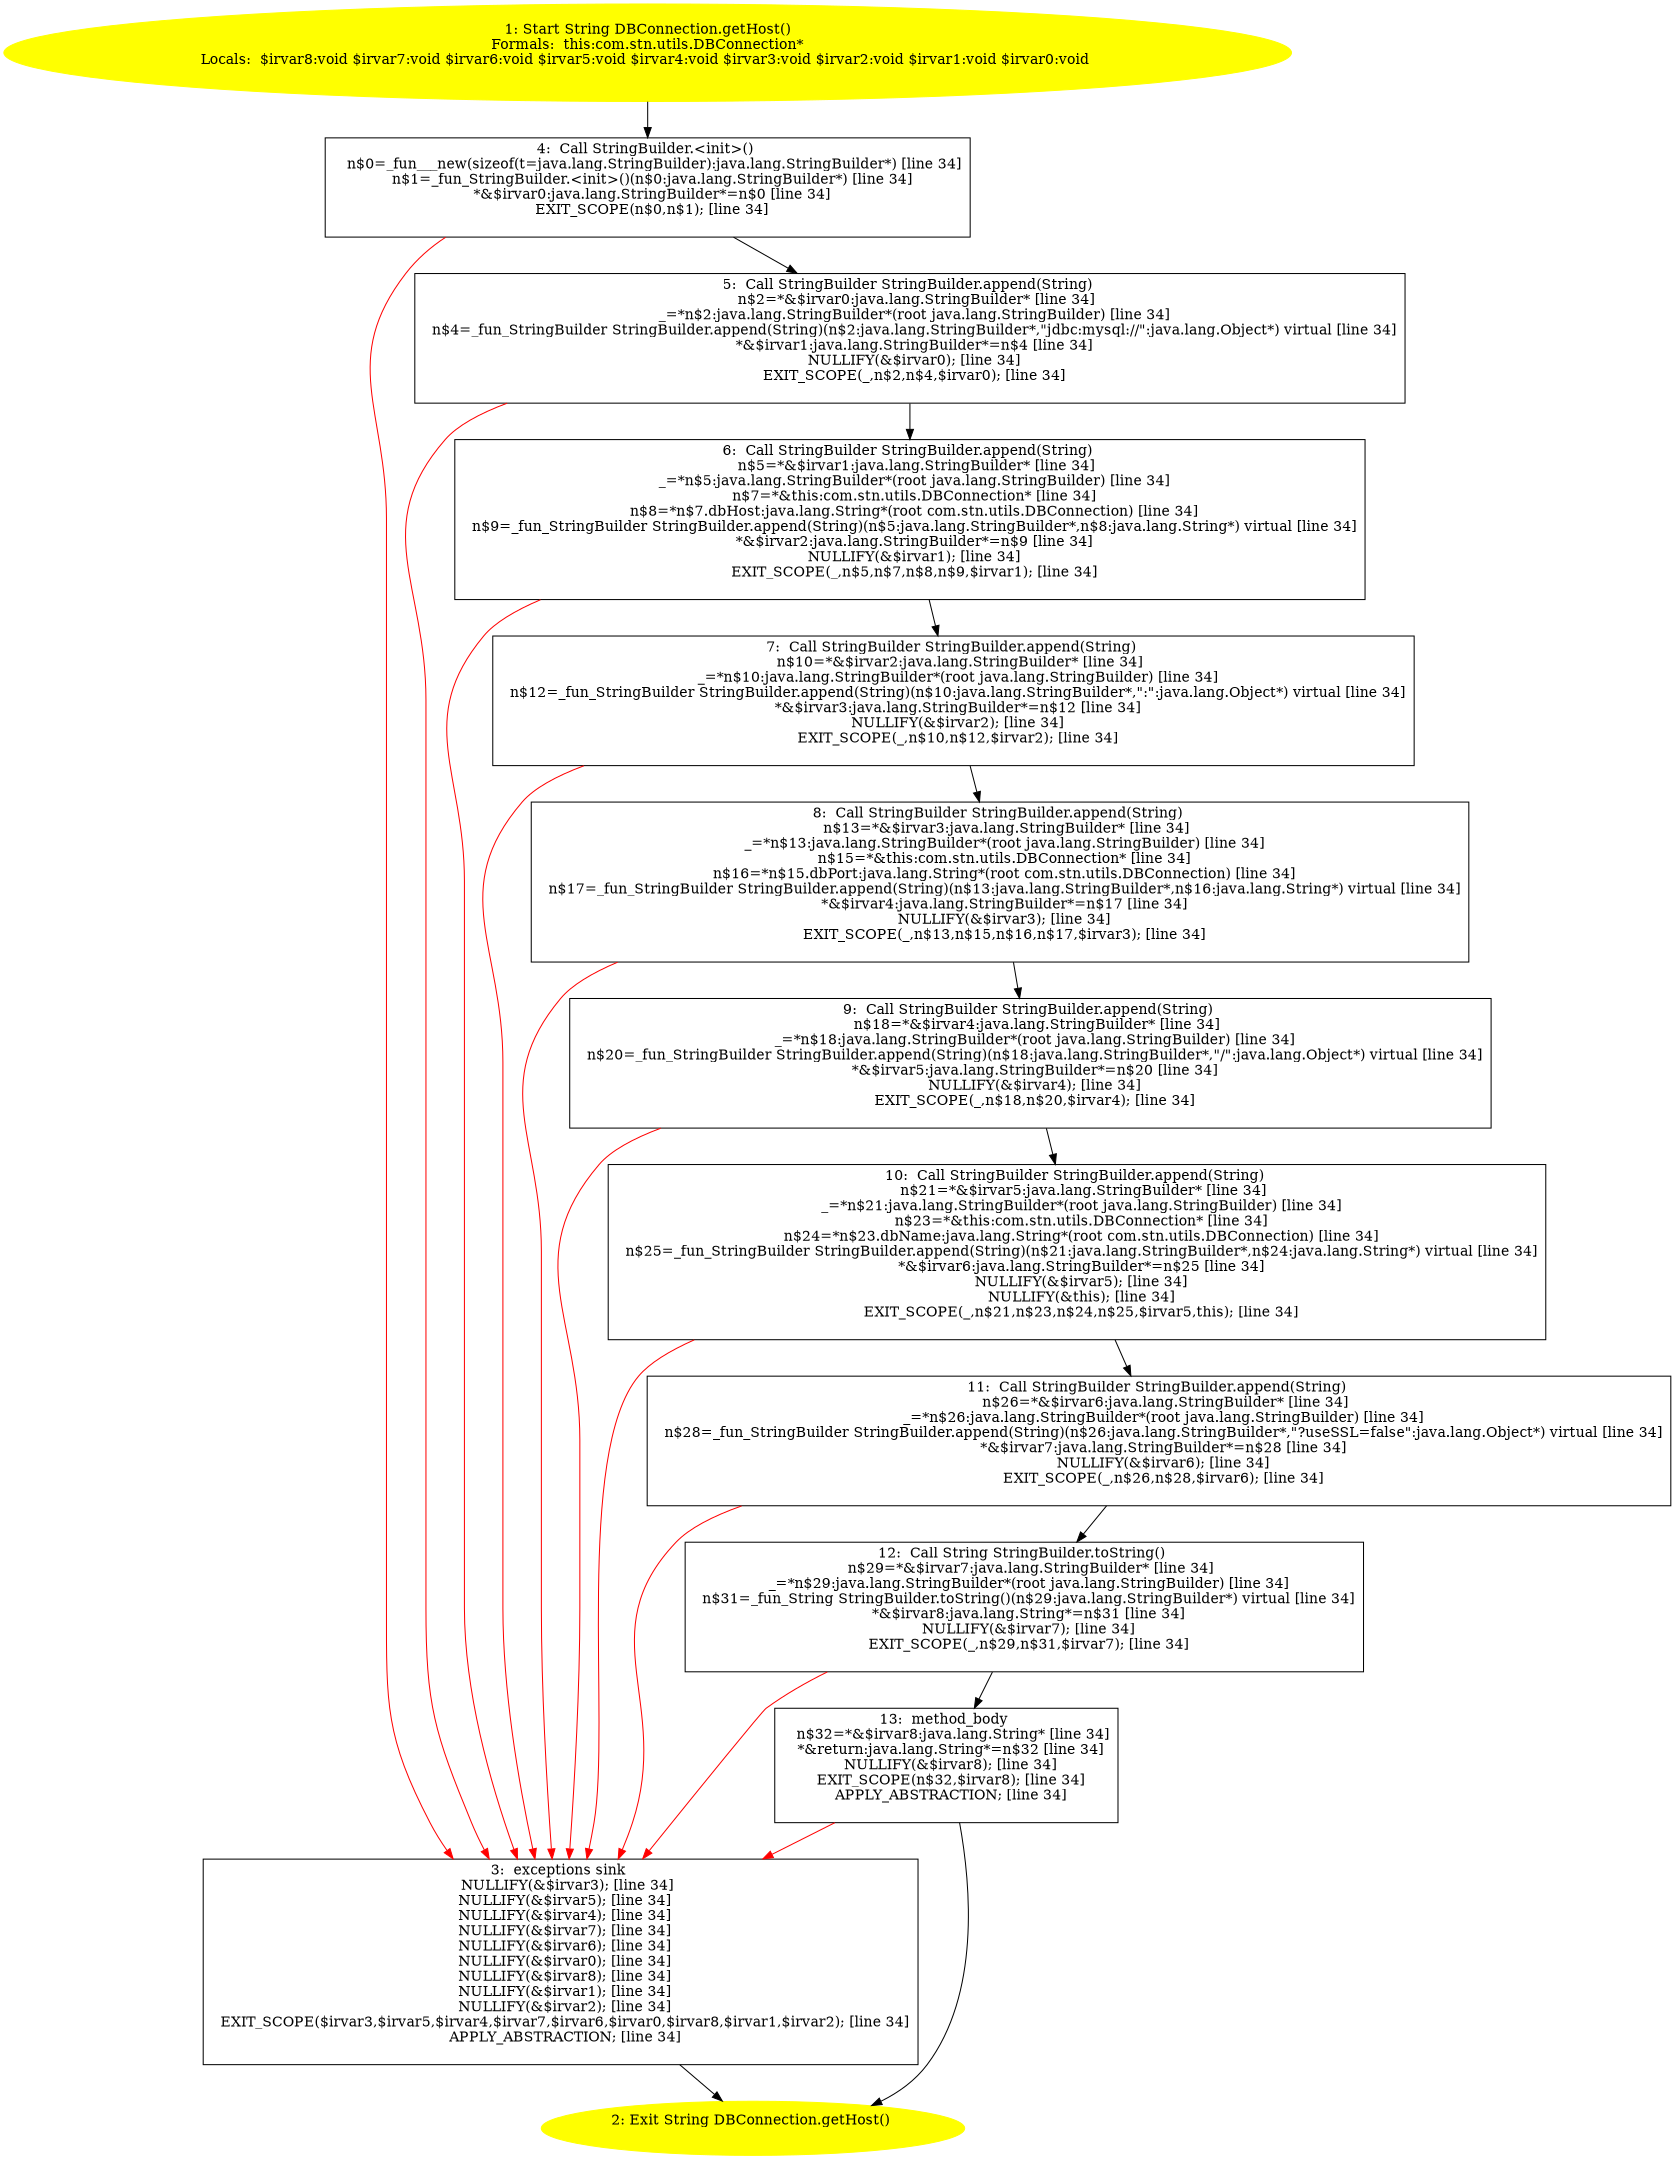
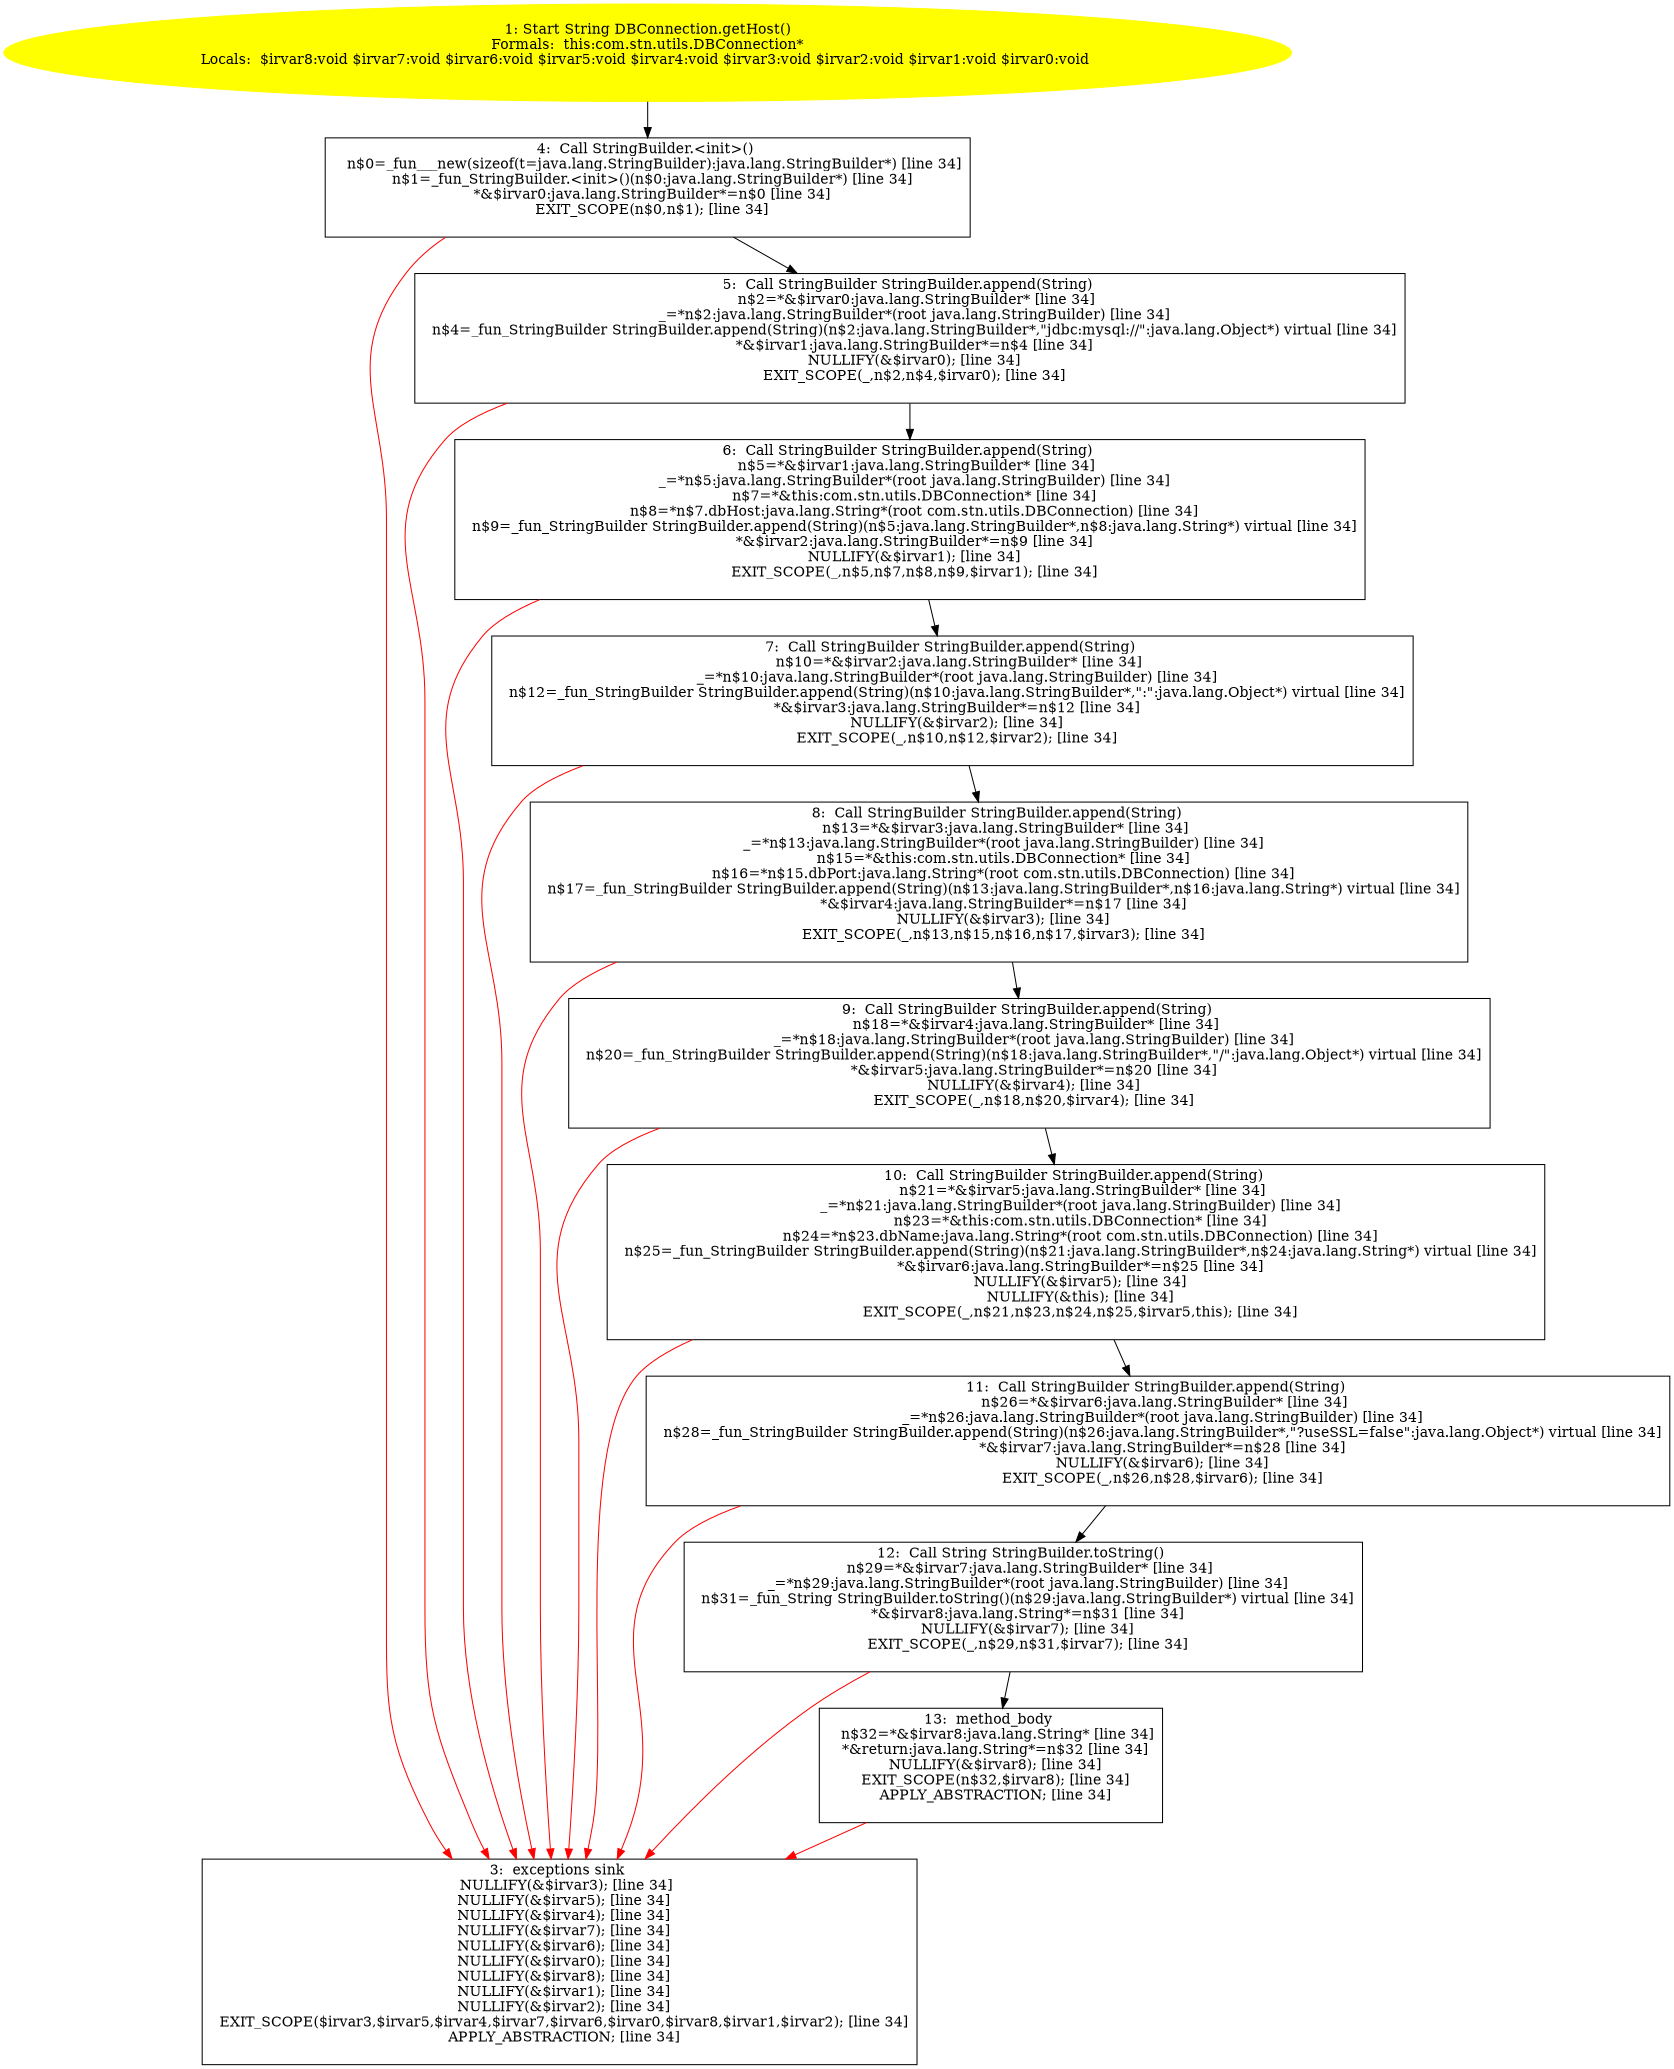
  digraph {
    node [shape=box]
    n1 [color=yellow label="1: Start String DBConnection.getHost()\nFormals:  this:com.stn.utils.DBConnection*\nLocals:  $irvar8:void $irvar7:void $irvar6:void $irvar5:void $irvar4:void $irvar3:void $irvar2:void $irvar1:void $irvar0:void \n  " style=filled shape=""]
    n2 [label="4:  Call StringBuilder.<init>() \n   n$0=_fun___new(sizeof(t=java.lang.StringBuilder):java.lang.StringBuilder*) [line 34]\n  n$1=_fun_StringBuilder.<init>()(n$0:java.lang.StringBuilder*) [line 34]\n  *&$irvar0:java.lang.StringBuilder*=n$0 [line 34]\n  EXIT_SCOPE(n$0,n$1); [line 34]\n "]
    n3 [label="3:  exceptions sink \n   NULLIFY(&$irvar3); [line 34]\n  NULLIFY(&$irvar5); [line 34]\n  NULLIFY(&$irvar4); [line 34]\n  NULLIFY(&$irvar7); [line 34]\n  NULLIFY(&$irvar6); [line 34]\n  NULLIFY(&$irvar0); [line 34]\n  NULLIFY(&$irvar8); [line 34]\n  NULLIFY(&$irvar1); [line 34]\n  NULLIFY(&$irvar2); [line 34]\n  EXIT_SCOPE($irvar3,$irvar5,$irvar4,$irvar7,$irvar6,$irvar0,$irvar8,$irvar1,$irvar2); [line 34]\n  APPLY_ABSTRACTION; [line 34]\n "]
    n4 [label="5:  Call StringBuilder StringBuilder.append(String) \n   n$2=*&$irvar0:java.lang.StringBuilder* [line 34]\n  _=*n$2:java.lang.StringBuilder*(root java.lang.StringBuilder) [line 34]\n  n$4=_fun_StringBuilder StringBuilder.append(String)(n$2:java.lang.StringBuilder*,\"jdbc:mysql://\":java.lang.Object*) virtual [line 34]\n  *&$irvar1:java.lang.StringBuilder*=n$4 [line 34]\n  NULLIFY(&$irvar0); [line 34]\n  EXIT_SCOPE(_,n$2,n$4,$irvar0); [line 34]\n "]
-   n5 [color=yellow label="2: Exit String DBConnection.getHost() \n  " style=filled shape=""]
    n6 [label="6:  Call StringBuilder StringBuilder.append(String) \n   n$5=*&$irvar1:java.lang.StringBuilder* [line 34]\n  _=*n$5:java.lang.StringBuilder*(root java.lang.StringBuilder) [line 34]\n  n$7=*&this:com.stn.utils.DBConnection* [line 34]\n  n$8=*n$7.dbHost:java.lang.String*(root com.stn.utils.DBConnection) [line 34]\n  n$9=_fun_StringBuilder StringBuilder.append(String)(n$5:java.lang.StringBuilder*,n$8:java.lang.String*) virtual [line 34]\n  *&$irvar2:java.lang.StringBuilder*=n$9 [line 34]\n  NULLIFY(&$irvar1); [line 34]\n  EXIT_SCOPE(_,n$5,n$7,n$8,n$9,$irvar1); [line 34]\n "]
    n7 [label="7:  Call StringBuilder StringBuilder.append(String) \n   n$10=*&$irvar2:java.lang.StringBuilder* [line 34]\n  _=*n$10:java.lang.StringBuilder*(root java.lang.StringBuilder) [line 34]\n  n$12=_fun_StringBuilder StringBuilder.append(String)(n$10:java.lang.StringBuilder*,\":\":java.lang.Object*) virtual [line 34]\n  *&$irvar3:java.lang.StringBuilder*=n$12 [line 34]\n  NULLIFY(&$irvar2); [line 34]\n  EXIT_SCOPE(_,n$10,n$12,$irvar2); [line 34]\n "]
    n8 [label="8:  Call StringBuilder StringBuilder.append(String) \n   n$13=*&$irvar3:java.lang.StringBuilder* [line 34]\n  _=*n$13:java.lang.StringBuilder*(root java.lang.StringBuilder) [line 34]\n  n$15=*&this:com.stn.utils.DBConnection* [line 34]\n  n$16=*n$15.dbPort:java.lang.String*(root com.stn.utils.DBConnection) [line 34]\n  n$17=_fun_StringBuilder StringBuilder.append(String)(n$13:java.lang.StringBuilder*,n$16:java.lang.String*) virtual [line 34]\n  *&$irvar4:java.lang.StringBuilder*=n$17 [line 34]\n  NULLIFY(&$irvar3); [line 34]\n  EXIT_SCOPE(_,n$13,n$15,n$16,n$17,$irvar3); [line 34]\n "]
    n9 [label="9:  Call StringBuilder StringBuilder.append(String) \n   n$18=*&$irvar4:java.lang.StringBuilder* [line 34]\n  _=*n$18:java.lang.StringBuilder*(root java.lang.StringBuilder) [line 34]\n  n$20=_fun_StringBuilder StringBuilder.append(String)(n$18:java.lang.StringBuilder*,\"/\":java.lang.Object*) virtual [line 34]\n  *&$irvar5:java.lang.StringBuilder*=n$20 [line 34]\n  NULLIFY(&$irvar4); [line 34]\n  EXIT_SCOPE(_,n$18,n$20,$irvar4); [line 34]\n "]
    n10 [label="10:  Call StringBuilder StringBuilder.append(String) \n   n$21=*&$irvar5:java.lang.StringBuilder* [line 34]\n  _=*n$21:java.lang.StringBuilder*(root java.lang.StringBuilder) [line 34]\n  n$23=*&this:com.stn.utils.DBConnection* [line 34]\n  n$24=*n$23.dbName:java.lang.String*(root com.stn.utils.DBConnection) [line 34]\n  n$25=_fun_StringBuilder StringBuilder.append(String)(n$21:java.lang.StringBuilder*,n$24:java.lang.String*) virtual [line 34]\n  *&$irvar6:java.lang.StringBuilder*=n$25 [line 34]\n  NULLIFY(&$irvar5); [line 34]\n  NULLIFY(&this); [line 34]\n  EXIT_SCOPE(_,n$21,n$23,n$24,n$25,$irvar5,this); [line 34]\n "]
    n11 [label="11:  Call StringBuilder StringBuilder.append(String) \n   n$26=*&$irvar6:java.lang.StringBuilder* [line 34]\n  _=*n$26:java.lang.StringBuilder*(root java.lang.StringBuilder) [line 34]\n  n$28=_fun_StringBuilder StringBuilder.append(String)(n$26:java.lang.StringBuilder*,\"?useSSL=false\":java.lang.Object*) virtual [line 34]\n  *&$irvar7:java.lang.StringBuilder*=n$28 [line 34]\n  NULLIFY(&$irvar6); [line 34]\n  EXIT_SCOPE(_,n$26,n$28,$irvar6); [line 34]\n "]
    n12 [label="12:  Call String StringBuilder.toString() \n   n$29=*&$irvar7:java.lang.StringBuilder* [line 34]\n  _=*n$29:java.lang.StringBuilder*(root java.lang.StringBuilder) [line 34]\n  n$31=_fun_String StringBuilder.toString()(n$29:java.lang.StringBuilder*) virtual [line 34]\n  *&$irvar8:java.lang.String*=n$31 [line 34]\n  NULLIFY(&$irvar7); [line 34]\n  EXIT_SCOPE(_,n$29,n$31,$irvar7); [line 34]\n "]
    n13 [label="13:  method_body \n   n$32=*&$irvar8:java.lang.String* [line 34]\n  *&return:java.lang.String*=n$32 [line 34]\n  NULLIFY(&$irvar8); [line 34]\n  EXIT_SCOPE(n$32,$irvar8); [line 34]\n  APPLY_ABSTRACTION; [line 34]\n "]
    n1 -> n2
    n2 -> n3 [color=red]
    n2 -> n4
-   n3 -> n5
    n4 -> n3 [color=red]
    n4 -> n6
    n6 -> n3 [color=red]
    n6 -> n7
    n7 -> n3 [color=red]
    n7 -> n8
    n8 -> n3 [color=red]
    n8 -> n9
    n9 -> n3 [color=red]
    n9 -> n10
    n10 -> n3 [color=red]
    n10 -> n11
    n11 -> n3 [color=red]
    n11 -> n12
    n12 -> n3 [color=red]
    n12 -> n13
    n13 -> n3 [color=red]
-   n13 -> n5
  }
